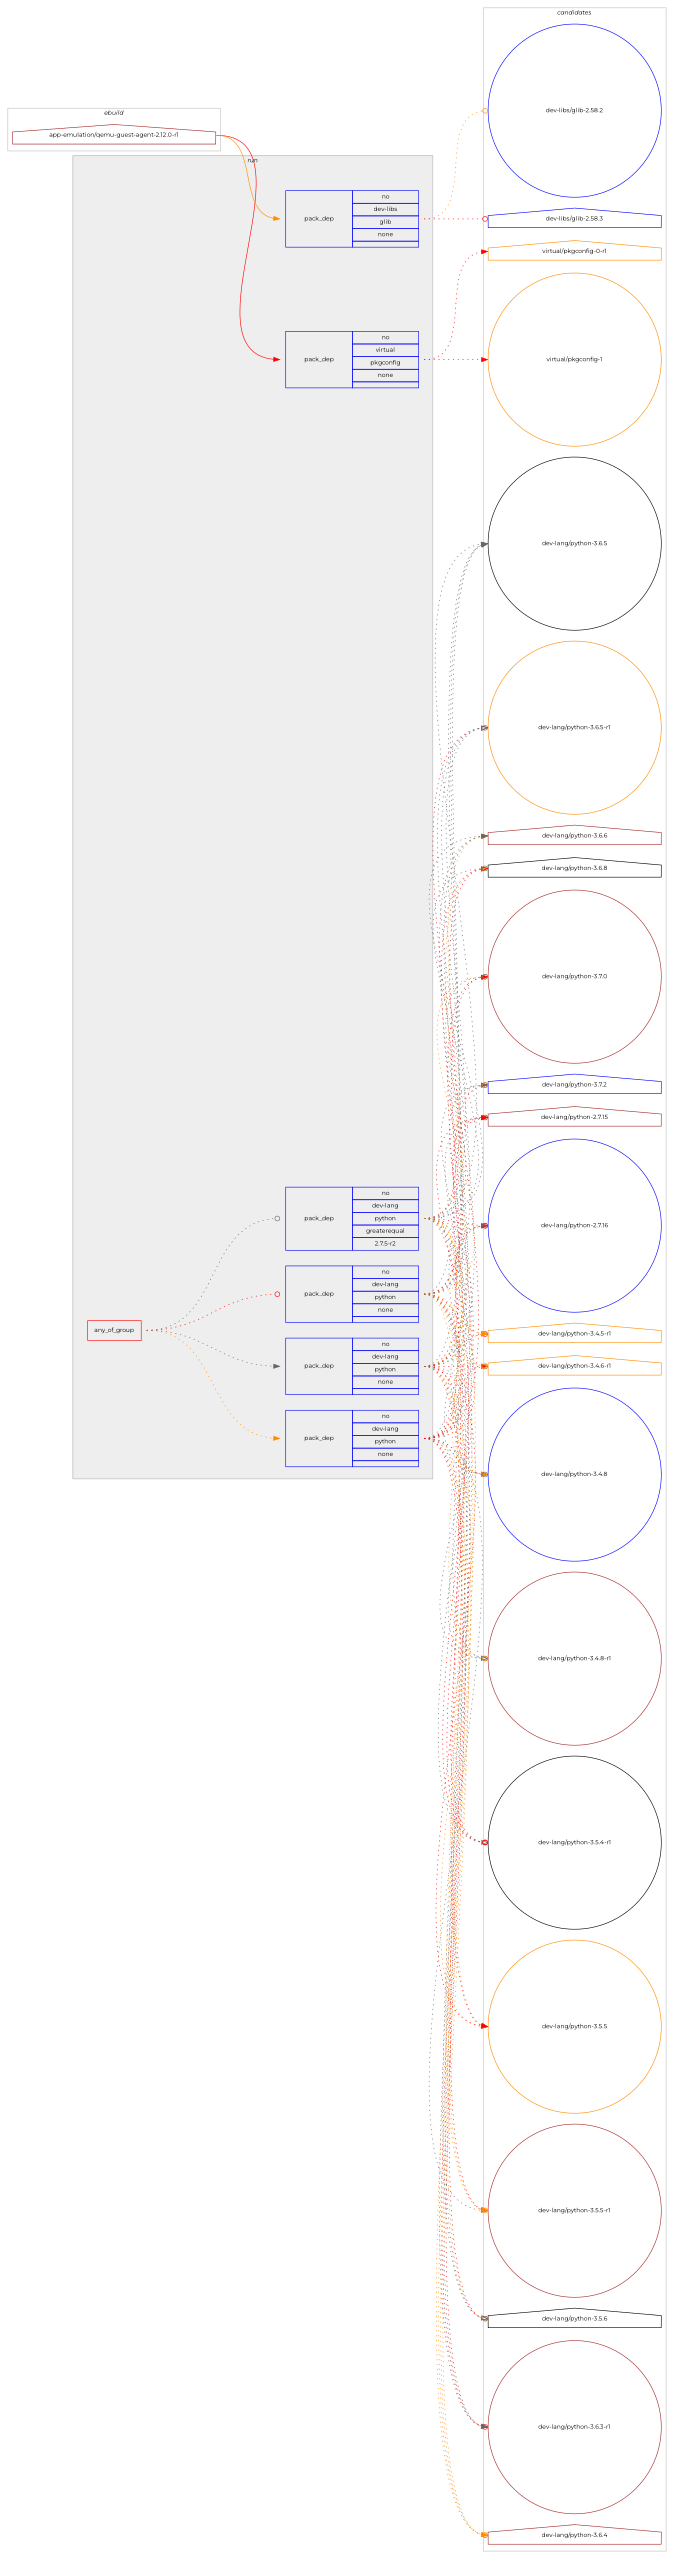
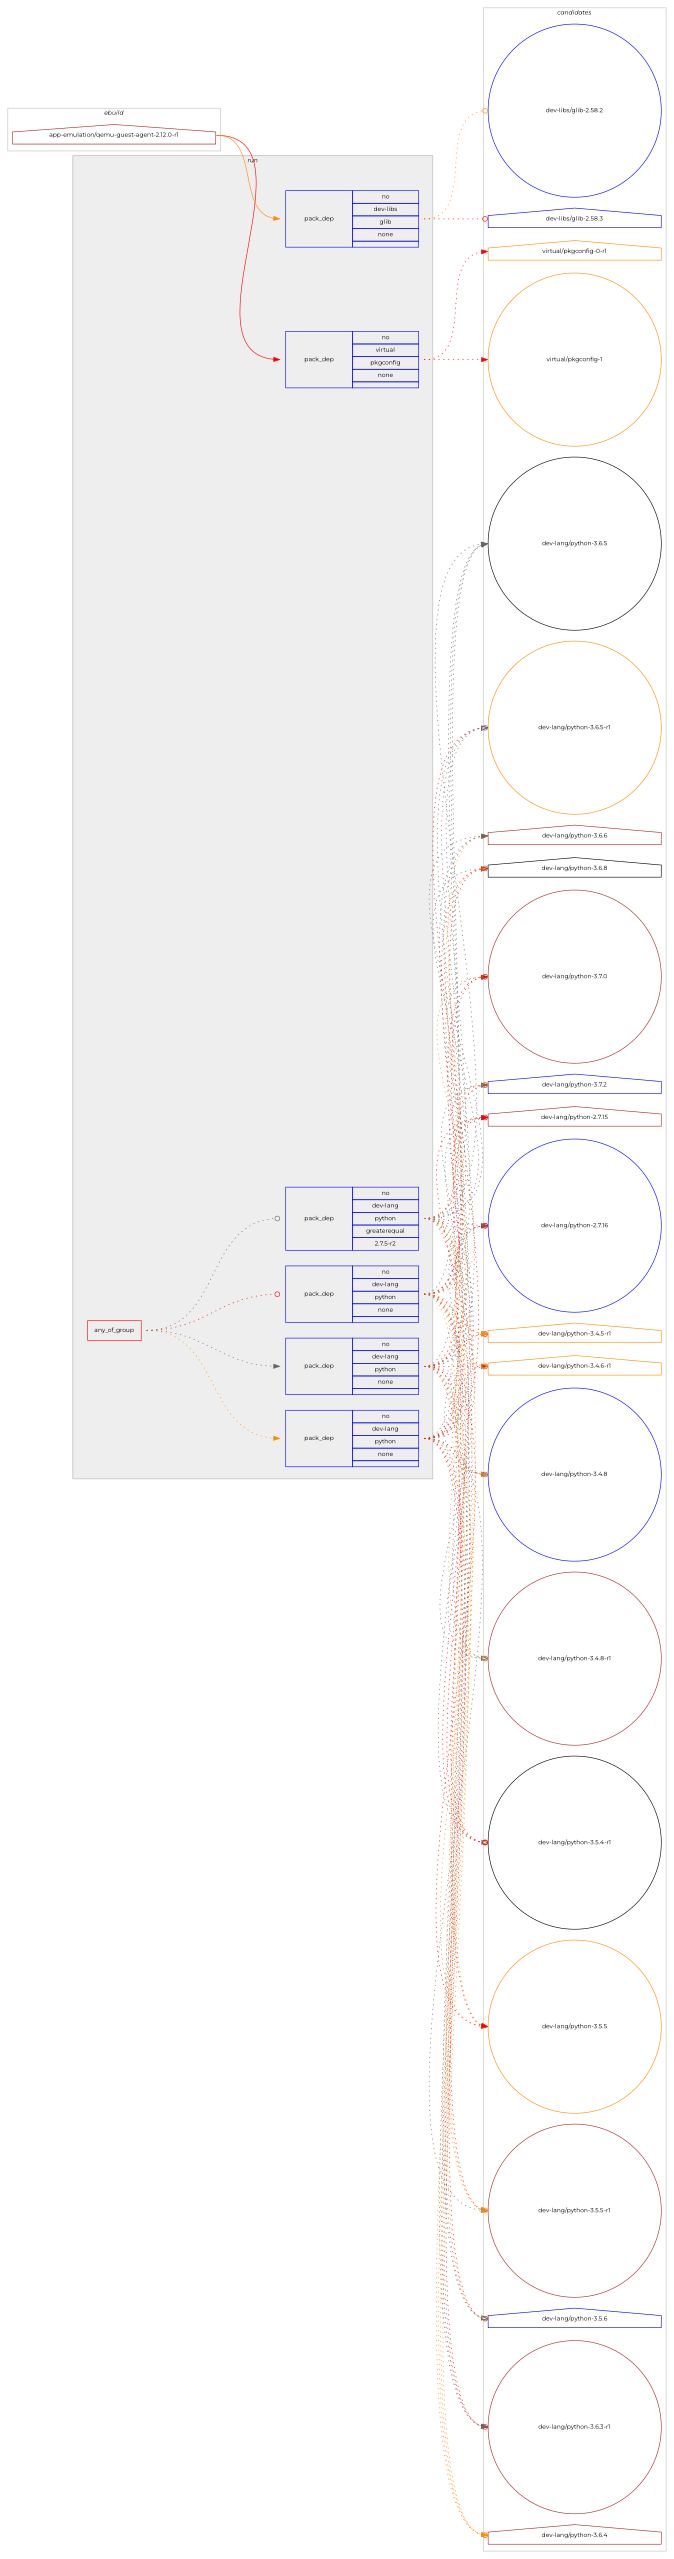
  digraph {
    compound=true
    concentrate=true
    fontname=Montserrat
    fontsize=10
    newrank=true
    rankdir=LR
    ranksep=1.5
    node [color=blue fontname=Montserrat fontsize=10 shape=circle]
    edge [arrowhead=normal color=gray40 fontname=Montserrat headport=w style=dotted tailport=e weight=100]
    n1 [color=brown label="app-emulation/qemu-guest-agent-2.12.0-r1" shape=house width=4]
    n2 [label=<<TABLE BORDER="0" CELLBORDER="1" CELLSPACING="0" CELLPADDING="4" WIDTH="220"><TR><TD ROWSPAN="6" CELLPADDING="30">pack_dep</TD></TR><TR><TD WIDTH="110">no</TD></TR><TR><TD>dev-lang</TD></TR><TR><TD>python</TD></TR><TR><TD>none</TD></TR><TR><TD></TD></TR></TABLE>> shape=none]
    n3 [label=<<TABLE BORDER="0" CELLBORDER="1" CELLSPACING="0" CELLPADDING="4" WIDTH="220"><TR><TD ROWSPAN="6" CELLPADDING="30">pack_dep</TD></TR><TR><TD WIDTH="110">no</TD></TR><TR><TD>dev-lang</TD></TR><TR><TD>python</TD></TR><TR><TD>none</TD></TR><TR><TD></TD></TR></TABLE>> shape=none]
    n4 [label=<<TABLE BORDER="0" CELLBORDER="1" CELLSPACING="0" CELLPADDING="4" WIDTH="220"><TR><TD ROWSPAN="6" CELLPADDING="30">pack_dep</TD></TR><TR><TD WIDTH="110">no</TD></TR><TR><TD>dev-lang</TD></TR><TR><TD>python</TD></TR><TR><TD>none</TD></TR><TR><TD></TD></TR></TABLE>> shape=none]
    n5 [label=<<TABLE BORDER="0" CELLBORDER="1" CELLSPACING="0" CELLPADDING="4" WIDTH="220"><TR><TD ROWSPAN="6" CELLPADDING="30">pack_dep</TD></TR><TR><TD WIDTH="110">no</TD></TR><TR><TD>dev-lang</TD></TR><TR><TD>python</TD></TR><TR><TD>greaterequal</TD></TR><TR><TD>2.7.5-r2</TD></TR></TABLE>> shape=none]
    n6 [color=red label=<<TABLE BORDER="0" CELLBORDER="1" CELLSPACING="0" CELLPADDING="4"><TR><TD CELLPADDING="10">any_of_group</TD></TR></TABLE>> shape=none]
    n7 [label=<<TABLE BORDER="0" CELLBORDER="1" CELLSPACING="0" CELLPADDING="4" WIDTH="220"><TR><TD ROWSPAN="6" CELLPADDING="30">pack_dep</TD></TR><TR><TD WIDTH="110">no</TD></TR><TR><TD>virtual</TD></TR><TR><TD>pkgconfig</TD></TR><TR><TD>none</TD></TR><TR><TD></TD></TR></TABLE>> shape=none]
    n8 [label=<<TABLE BORDER="0" CELLBORDER="1" CELLSPACING="0" CELLPADDING="4" WIDTH="220"><TR><TD ROWSPAN="6" CELLPADDING="30">pack_dep</TD></TR><TR><TD WIDTH="110">no</TD></TR><TR><TD>dev-libs</TD></TR><TR><TD>glib</TD></TR><TR><TD>none</TD></TR><TR><TD></TD></TR></TABLE>> shape=none]
    n9 [color=brown label="dev-lang/python-2.7.15" shape=house width=4]
    n10 [label="dev-lang/python-2.7.16" width=4]
    n11 [color=darkorange label="dev-lang/python-3.4.5-r1" shape=house width=4]
    n12 [color=darkorange label="dev-lang/python-3.4.6-r1" shape=house width=4]
    n13 [label="dev-lang/python-3.4.8" width=4]
    n14 [color=brown label="dev-lang/python-3.4.8-r1" width=4]
    n15 [color=black label="dev-lang/python-3.5.4-r1" width=4]
    n16 [color=darkorange label="dev-lang/python-3.5.5" width=4]
    n17 [color=brown label="dev-lang/python-3.5.5-r1" width=4]
-   n18 [color=black label="dev-lang/python-3.5.6" shape=house width=4]
+   n18 [label="dev-lang/python-3.5.6" shape=house width=4]
    n19 [color=brown label="dev-lang/python-3.6.3-r1" width=4]
    n20 [color=brown label="dev-lang/python-3.6.4" shape=house width=4]
    n21 [color=black label="dev-lang/python-3.6.5" width=4]
    n22 [color=darkorange label="dev-lang/python-3.6.5-r1" width=4]
    n23 [color=brown label="dev-lang/python-3.6.6" shape=house width=4]
    n24 [color=black label="dev-lang/python-3.6.8" shape=house width=4]
    n25 [color=brown label="dev-lang/python-3.7.0" width=4]
    n26 [label="dev-lang/python-3.7.2" shape=house width=4]
    n27 [color=darkorange label="virtual/pkgconfig-0-r1" shape=house width=4]
    n28 [color=darkorange label="virtual/pkgconfig-1" width=4]
    n29 [label="dev-libs/glib-2.58.2" width=4]
    n30 [label="dev-libs/glib-2.58.3" shape=house width=4]
    subgraph cluster_1 {
      color=gray
      label=<<i>ebuild</i>>
      rank=same
      n1
    }
    subgraph cluster_2 {
      color=gray
      label=<<i>dependencies</i>>
      subgraph cluster_3 {
        color=gray
        fillcolor="#eeeeee"
        label=<<i>compile</i>>
        style=filled
        subgraph sub_4 {
          color=gray
          fillcolor="#eeeeee"
          label=<<i>compile</i>>
          style=filled
          n6
          subgraph sub_5 {
            color=gray
            fillcolor="#eeeeee"
            label=<<i>compile</i>>
            style=filled
            n2
          }
          subgraph sub_6 {
            color=gray
            fillcolor="#eeeeee"
            label=<<i>compile</i>>
            style=filled
            n3
          }
          subgraph sub_7 {
            color=gray
            fillcolor="#eeeeee"
            label=<<i>compile</i>>
            style=filled
            n4
          }
          subgraph sub_8 {
            color=gray
            fillcolor="#eeeeee"
            label=<<i>compile</i>>
            style=filled
            n5
          }
        }
        subgraph sub_9 {
          color=gray
          fillcolor="#eeeeee"
          label=<<i>compile</i>>
          style=filled
          n7
        }
      }
      subgraph cluster_10 {
        color=gray
        fillcolor="#eeeeee"
        label=<<i>compile and run</i>>
        style=filled
        subgraph sub_11 {
          color=gray
          fillcolor="#eeeeee"
          label=<<i>compile and run</i>>
          style=filled
          n8
        }
      }
      subgraph cluster_12 {
        color=gray
        fillcolor="#eeeeee"
        label=<<i>run</i>>
        style=filled
      }
    }
    subgraph cluster_13 {
      color=gray
      label=<<i>candidates</i>>
      rank=same
      subgraph sub_14 {
        color=black
        label=<<i>candidates</i>>
        nodesep=1
        rank=same
        n9
        n10
        n11
        n12
        n13
        n14
        n15
        n16
        n17
        n18
        n19
        n20
        n21
        n22
        n23
        n24
        n25
        n26
      }
      subgraph sub_15 {
        color=black
        label=<<i>candidates</i>>
        nodesep=1
        rank=same
        n9
        n10
        n11
        n12
        n13
        n14
        n15
        n16
        n17
        n18
        n19
        n20
        n21
        n22
        n23
        n24
        n25
        n26
      }
      subgraph sub_16 {
        color=black
        label=<<i>candidates</i>>
        nodesep=1
        rank=same
        n9
        n10
        n11
        n12
        n13
        n14
        n15
        n16
        n17
        n18
        n19
        n20
        n21
        n22
        n23
        n24
        n25
        n26
      }
      subgraph sub_17 {
        color=black
        label=<<i>candidates</i>>
        nodesep=1
        rank=same
        n9
        n10
        n11
        n12
        n13
        n14
        n15
        n16
        n17
        n18
        n19
        n20
        n21
        n22
        n23
        n24
        n25
        n26
      }
      subgraph sub_18 {
        color=black
        label=<<i>candidates</i>>
        nodesep=1
        rank=same
        n27
        n28
      }
      subgraph sub_19 {
        color=black
        label=<<i>candidates</i>>
        nodesep=1
        rank=same
        n29
        n30
      }
    }
    n1 -> n7 [color=red style=solid weight=20]
    n1 -> n8 [color=darkorange style=solid weight=20]
    n2 -> n9 [arrowhead=onormal color=red]
    n2 -> n10 [arrowhead=odot]
    n2 -> n11 [arrowhead=onormal color=darkorange]
    n2 -> n12 [arrowhead=odot]
    n2 -> n13
    n2 -> n14 [arrowhead=onormal]
    n2 -> n15 [arrowhead=odot color=red]
    n2 -> n16 [color=darkorange]
    n2 -> n17 [arrowhead=onormal]
    n2 -> n18 [arrowhead=onormal color=red]
    n2 -> n19 [arrowhead=onormal color=red]
    n2 -> n20 [arrowhead=odot color=darkorange]
    n2 -> n21
    n2 -> n22 [arrowhead=onormal color=red]
    n2 -> n23
    n2 -> n24 [color=red]
    n2 -> n25 [arrowhead=onormal color=red]
    n2 -> n26 [arrowhead=odot color=red]
    n3 -> n9 [arrowhead=onormal]
    n3 -> n10 [arrowhead=odot color=red]
    n3 -> n11 [arrowhead=odot color=red]
    n3 -> n12 [color=red]
    n3 -> n13 [arrowhead=onormal color=red]
    n3 -> n14 [arrowhead=odot]
    n3 -> n15 [arrowhead=odot color=red]
    n3 -> n16 [color=red]
    n3 -> n17 [arrowhead=onormal color=red]
    n3 -> n18 [arrowhead=odot color=darkorange]
    n3 -> n19
    n3 -> n20 [color=darkorange]
    n3 -> n21
    n3 -> n22 [arrowhead=odot]
    n3 -> n23 [arrowhead=onormal]
    n3 -> n24 [color=darkorange]
    n3 -> n25 [color=red]
    n3 -> n26
    n4 -> n9 [arrowhead=odot color=red]
    n4 -> n10
    n4 -> n11 [color=darkorange]
    n4 -> n12 [arrowhead=odot color=darkorange]
    n4 -> n13 [color=darkorange]
    n4 -> n14 [arrowhead=onormal]
    n4 -> n15 [arrowhead=odot color=red]
    n4 -> n16 [color=darkorange]
    n4 -> n17 [color=darkorange]
    n4 -> n18 [arrowhead=odot]
    n4 -> n19 [arrowhead=odot color=red]
    n4 -> n20 [arrowhead=odot color=darkorange]
    n4 -> n21
    n4 -> n22 [arrowhead=onormal]
    n4 -> n23 [color=darkorange]
    n4 -> n24 [arrowhead=onormal color=red]
    n4 -> n25 [arrowhead=odot color=darkorange]
    n4 -> n26
    n5 -> n9 [color=red]
    n5 -> n10 [arrowhead=onormal color=red]
    n5 -> n11 [color=darkorange]
    n5 -> n12 [arrowhead=onormal color=darkorange]
    n5 -> n13 [arrowhead=odot]
    n5 -> n14 [arrowhead=odot color=darkorange]
    n5 -> n15 [arrowhead=onormal]
    n5 -> n16 [color=red]
    n5 -> n17 [arrowhead=odot color=darkorange]
    n5 -> n18 [arrowhead=onormal]
    n5 -> n19
    n5 -> n20 [color=darkorange]
    n5 -> n21
    n5 -> n22 [arrowhead=onormal]
    n5 -> n23
    n5 -> n24 [arrowhead=odot]
    n5 -> n25 [arrowhead=odot]
    n5 -> n26 [arrowhead=odot color=darkorange]
    n6 -> n2 [color=darkorange weight=20]
    n6 -> n3 [weight=20]
    n6 -> n4 [arrowhead=odot color=red weight=20]
    n6 -> n5 [arrowhead=odot weight=20]
    n7 -> n27 [color=red]
    n7 -> n28 [color=red]
    n8 -> n29 [arrowhead=odot color=darkorange]
    n8 -> n30 [arrowhead=odot color=red]
  }
